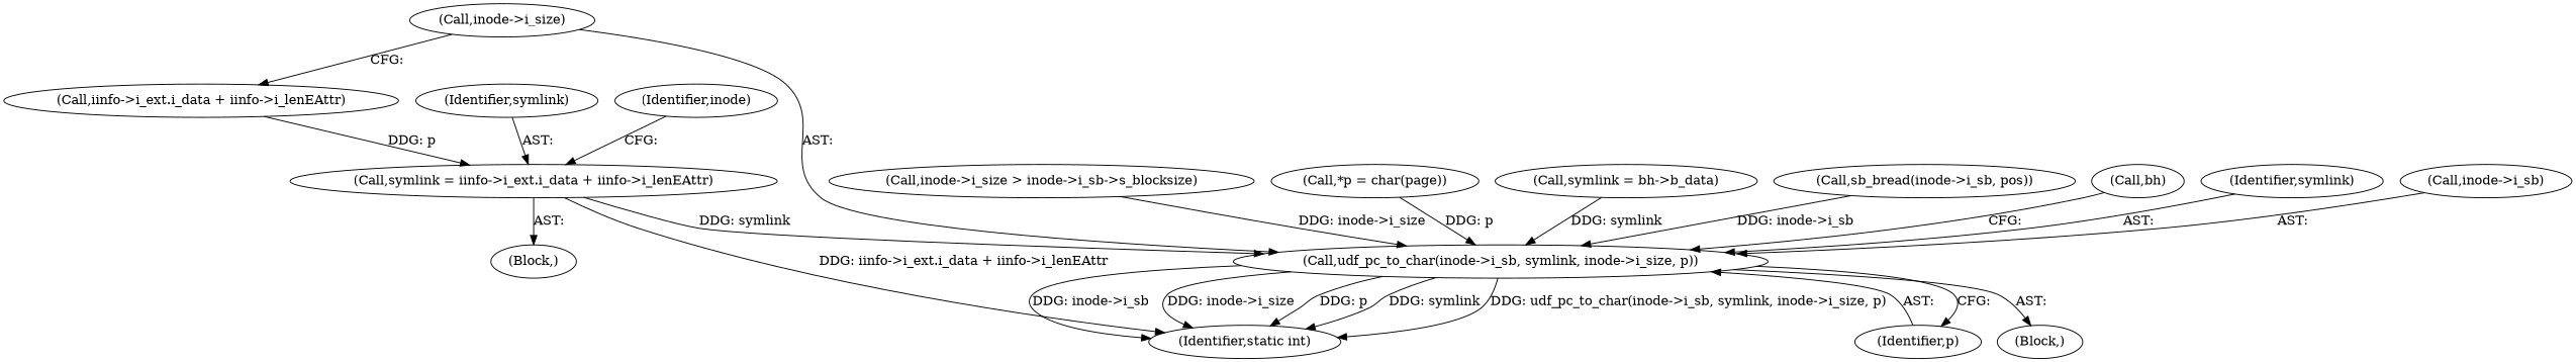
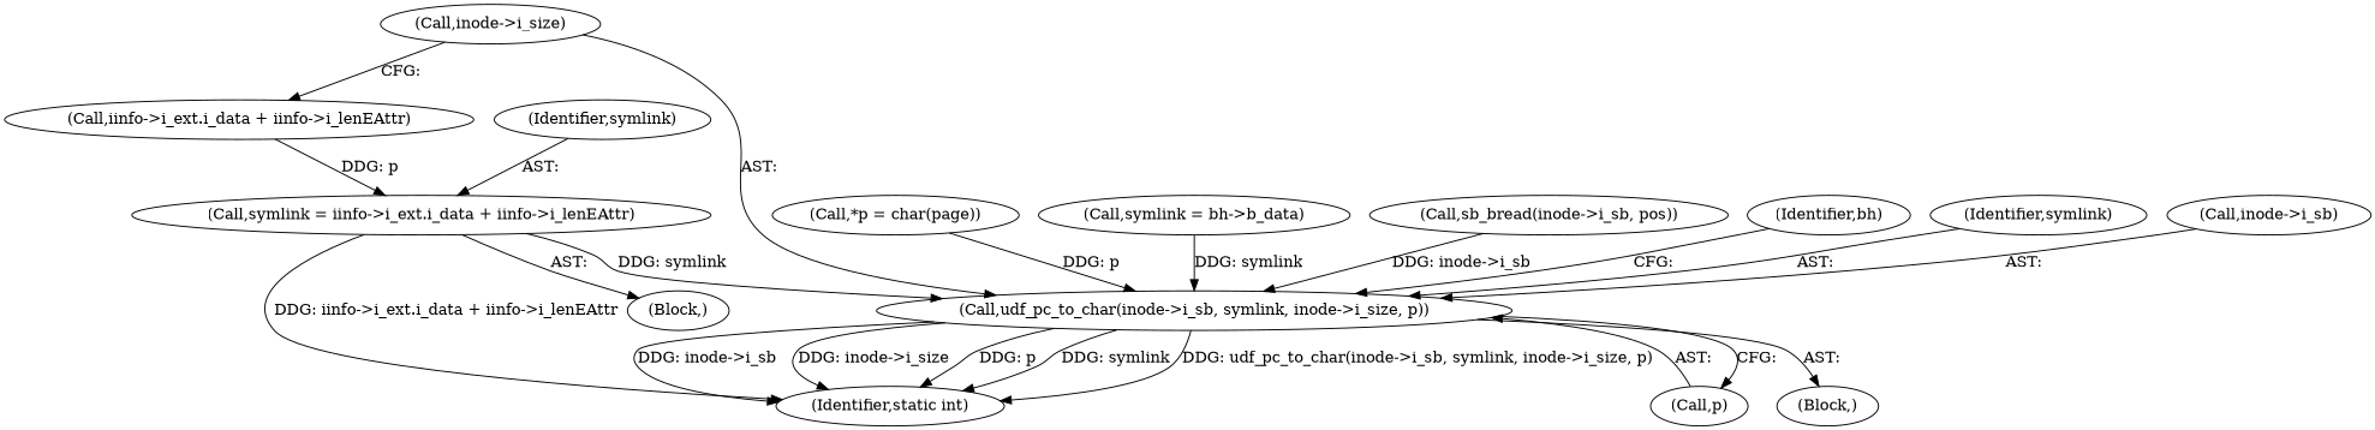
  digraph {
    n1 [label="(Call,symlink = iinfo->i_ext.i_data + iinfo->i_lenEAttr)"]
    n2 [label="(Call,udf_pc_to_char(inode->i_sb, symlink, inode->i_size, p))"]
    n3 [label="(Identifier,static int)"]
    n4 [label="(Block,)"]
-   n5 [label="(Identifier,p)"]
+   n5 [label="(Call,p)"]
    n6 [label="(Block,)"]
    n7 [label="(Call,iinfo->i_ext.i_data + iinfo->i_lenEAttr)"]
    n8 [label="(Identifier,symlink)"]
    n9 [label="(Identifier,symlink)"]
    n10 [label="(Call,inode->i_sb)"]
    n11 [label="(Call,inode->i_size)"]
-   n12 [label="(Call,inode->i_size > inode->i_sb->s_blocksize)"]
    n13 [label="(Call,*p = char(page))"]
-   n14 [label="(Identifier,inode)"]
    n15 [label="(Call,symlink = bh->b_data)"]
    n16 [label="(Call,sb_bread(inode->i_sb, pos))"]
-   n17 [label="(Call,bh)"]
+   n17 [label="(Identifier,bh)"]
    n1 -> n2 [label="DDG: symlink"]
    n1 -> n3 [label="DDG: iinfo->i_ext.i_data + iinfo->i_lenEAttr"]
    n1 -> n4 [label="AST: "]
    n2 -> n3 [label="DDG: p"]
    n2 -> n3 [label="DDG: symlink"]
    n2 -> n3 [label="DDG: udf_pc_to_char(inode->i_sb, symlink, inode->i_size, p)"]
    n2 -> n3 [label="DDG: inode->i_sb"]
    n2 -> n3 [label="DDG: inode->i_size"]
    n2 -> n5 [label="CFG: "]
    n2 -> n6 [label="AST: "]
    n5 -> n2 [label="AST: "]
    n7 -> n1 [label="DDG: p"]
    n8 -> n2 [label="AST: "]
    n9 -> n1 [label="AST: "]
    n10 -> n2 [label="AST: "]
    n11 -> n2 [label="AST: "]
    n11 -> n7 [label="CFG: "]
-   n12 -> n2 [label="DDG: inode->i_size"]
    n13 -> n2 [label="DDG: p"]
-   n14 -> n1 [label="CFG: "]
    n15 -> n2 [label="DDG: symlink"]
    n16 -> n2 [label="DDG: inode->i_sb"]
    n17 -> n2 [label="CFG: "]
  }
